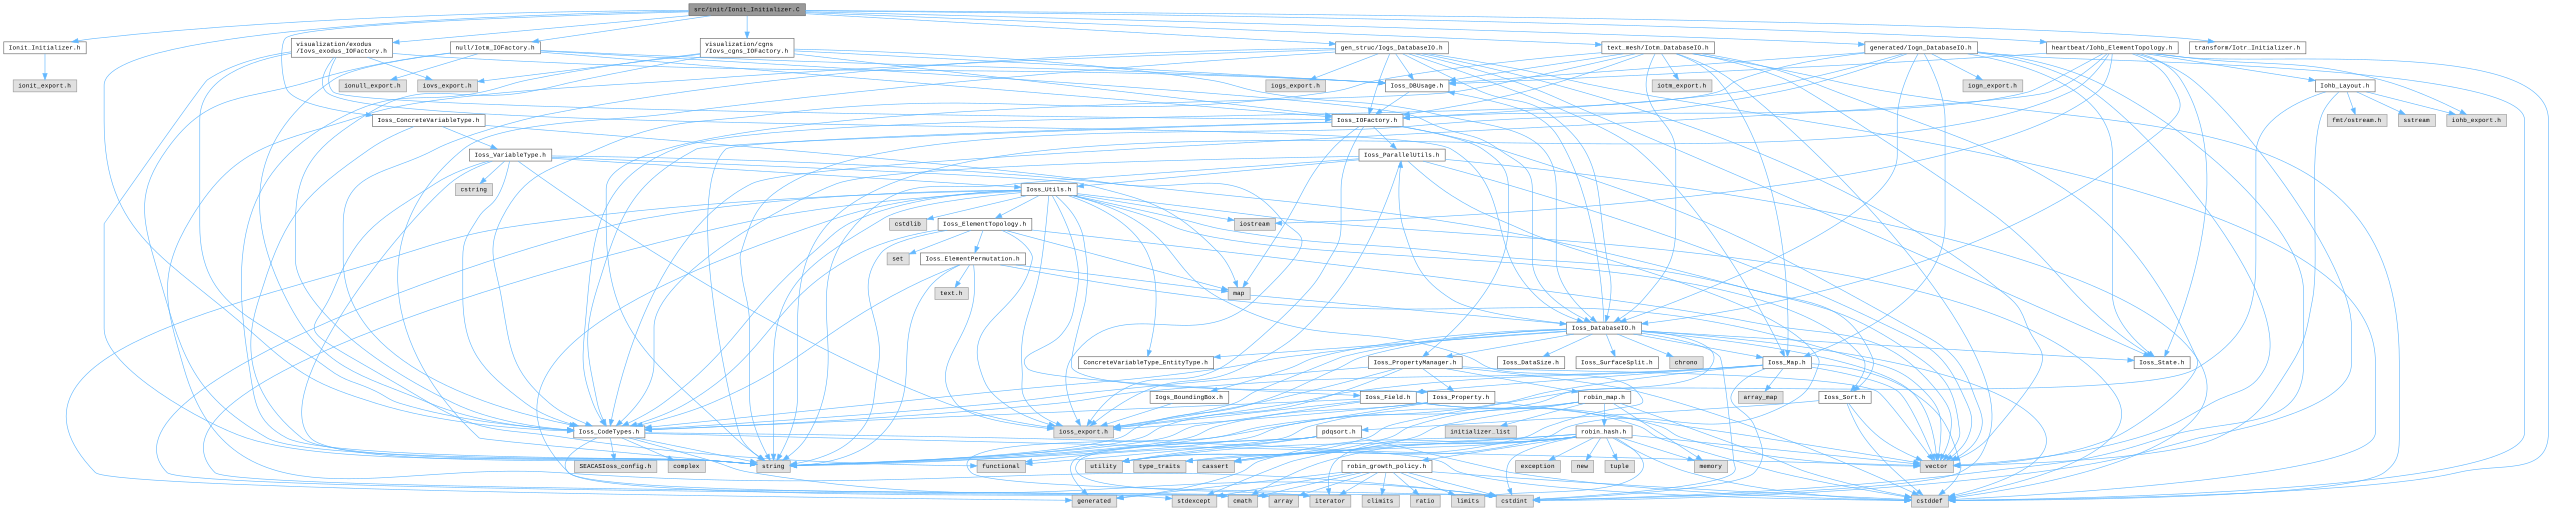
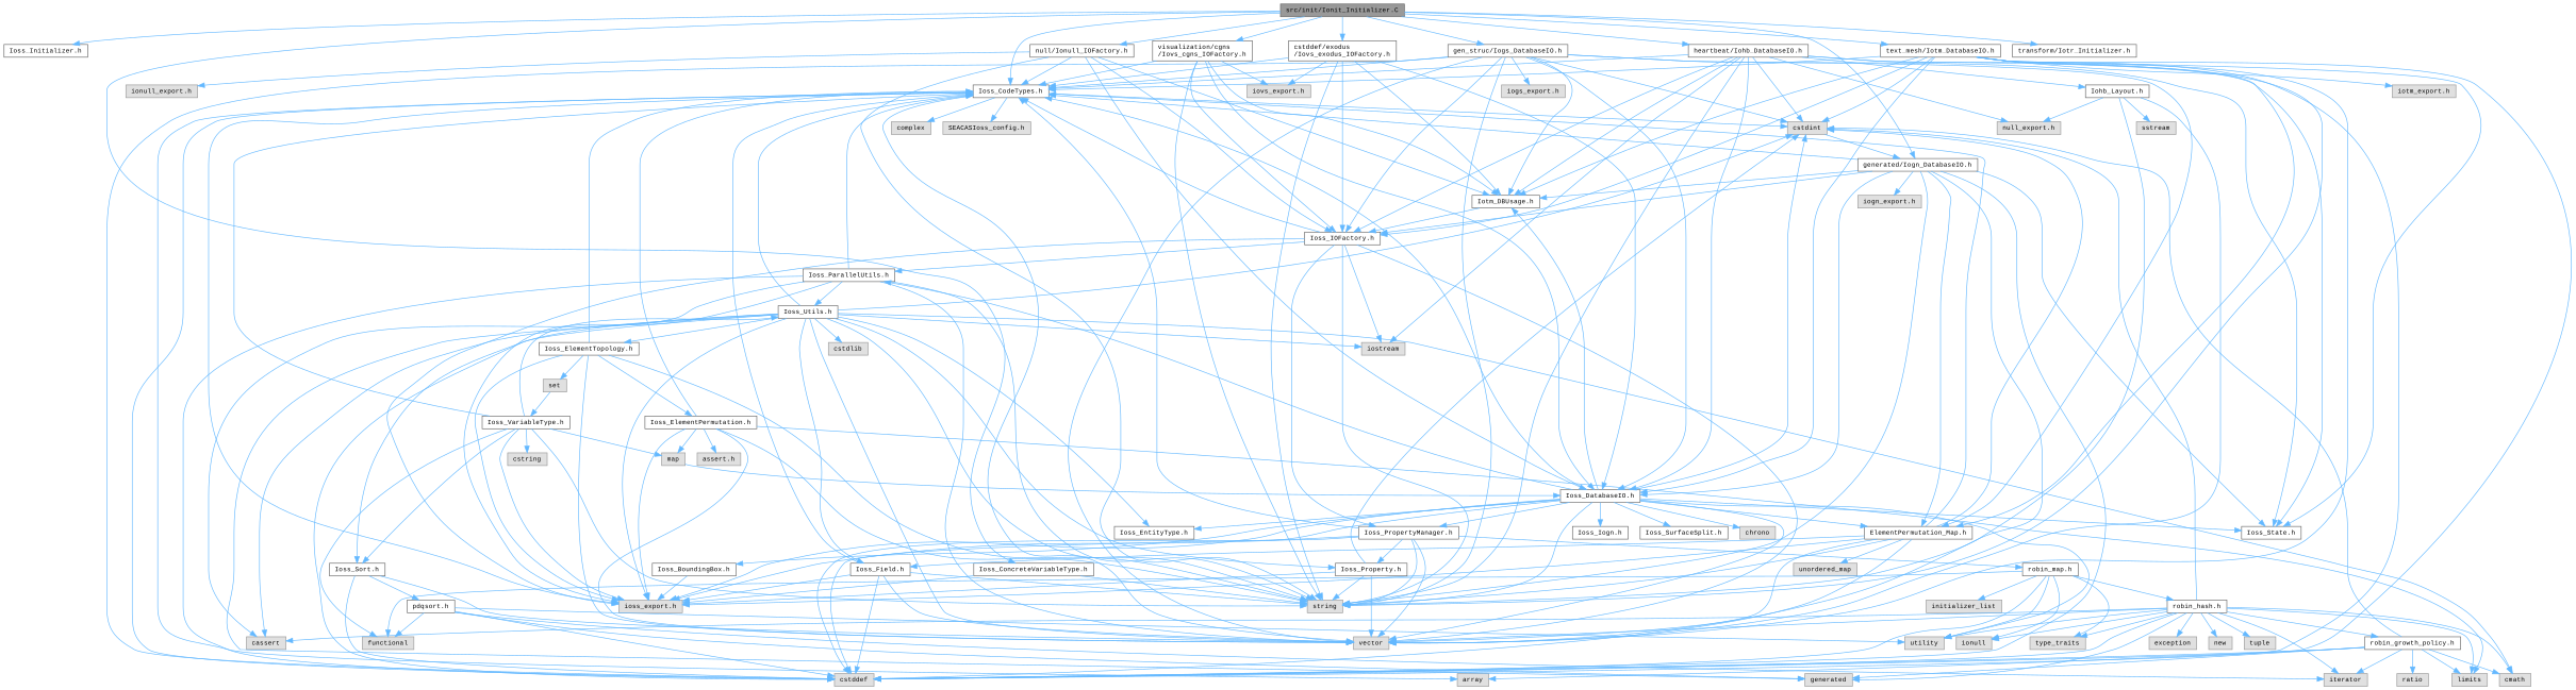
  digraph {
    fontname="Liberation Mono"
    node [color=grey60 fillcolor="#E0E0E0" fontname="Liberation Mono" fontsize=10 shape=box style=filled]
    edge [color=steelblue1 fontname="Liberation Mono" fontsize=10 labelfontname=Helvetica labelfontsize=10 style=solid]
    n1 [color=gray40 fillcolor=grey60 fontcolor=black height=0.2 label="src/init/Ionit_Initializer.C" width=0.4]
-   n2 [color=grey40 fillcolor=white height=0.2 label="Ionit_Initializer.h" width=0.4]
+   n2 [color=grey40 fillcolor=white height=0.2 label="Ioss_Initializer.h" width=0.4]
    n3 [color=grey40 fillcolor=white height=0.2 label="Ioss_CodeTypes.h" width=0.4]
    n4 [color=grey40 fillcolor=white height=0.2 label="gen_struc/Iogs_DatabaseIO.h" width=0.4]
    n5 [color=grey40 fillcolor=white height=0.2 label="generated/Iogn_DatabaseIO.h" width=0.4]
-   n6 [color=grey40 fillcolor=white height=0.2 label="heartbeat/Iohb_ElementTopology.h" width=0.4]
+   n6 [color=grey40 fillcolor=white height=0.2 label="heartbeat/Iohb_DatabaseIO.h" width=0.4]
    n7 [color=grey40 fillcolor=white height=0.2 label="text_mesh/Iotm_DatabaseIO.h" width=0.4]
    n8 [color=grey40 fillcolor=white height=0.2 label="Ioss_ConcreteVariableType.h" width=0.4]
    n9 [color=grey40 fillcolor=white height=0.2 label="transform/Iotr_Initializer.h" width=0.4]
    n10 [color=grey40 fillcolor=white height=0.2 label="visualization/cgns\l/Iovs_cgns_IOFactory.h" width=0.4]
-   n11 [color=grey40 fillcolor=white height=0.2 label="visualization/exodus\l/Iovs_exodus_IOFactory.h" width=0.4]
-   n12 [color=grey40 fillcolor=white height=0.2 label="null/Iotm_IOFactory.h" width=0.4]
-   n13 [height=0.2 label="ionit_export.h" width=0.4]
+   n11 [color=grey40 fillcolor=white height=0.2 label="cstddef/exodus\l/Iovs_exodus_IOFactory.h" width=0.4]
+   n12 [color=grey40 fillcolor=white height=0.2 label="null/Ionull_IOFactory.h" width=0.4]
    n14 [height=0.2 label=array width=0.4]
    n15 [height=0.2 label=cstddef width=0.4]
    n16 [height=0.2 label=cstdint width=0.4]
    n17 [height=0.2 label=string width=0.4]
    n18 [height=0.2 label=vector width=0.4]
    n19 [height=0.2 label="SEACASIoss_config.h" width=0.4]
    n20 [height=0.2 label=complex width=0.4]
    n21 [height=0.2 label="iogs_export.h" width=0.4]
    n22 [color=grey40 fillcolor=white height=0.2 label="Ioss_State.h" width=0.4]
-   n23 [color=grey40 fillcolor=white height=0.2 label="Ioss_DBUsage.h" width=0.4]
+   n23 [color=grey40 fillcolor=white height=0.2 label="Iotm_DBUsage.h" width=0.4]
    n24 [color=grey40 fillcolor=white height=0.2 label="Ioss_DatabaseIO.h" width=0.4]
-   n25 [color=grey40 fillcolor=white height=0.2 label="Ioss_Map.h" width=0.4]
+   n25 [color=grey40 fillcolor=white height=0.2 label="ElementPermutation_Map.h" width=0.4]
    n26 [color=grey40 fillcolor=white height=0.2 label="Ioss_IOFactory.h" width=0.4]
    n27 [height=0.2 label="iogn_export.h" width=0.4]
    n28 [height=0.2 label=iostream width=0.4]
-   n29 [height=0.2 label="iohb_export.h" width=0.4]
+   n29 [height=0.2 label="null_export.h" width=0.4]
    n30 [color=grey40 fillcolor=white height=0.2 label="Iohb_Layout.h" width=0.4]
    n31 [height=0.2 label="iotm_export.h" width=0.4]
    n32 [height=0.2 label="ioss_export.h" width=0.4]
    n33 [color=grey40 fillcolor=white height=0.2 label="Ioss_VariableType.h" width=0.4]
    n34 [height=0.2 label="iovs_export.h" width=0.4]
    n35 [height=0.2 label="ionull_export.h" width=0.4]
-   n36 [color=grey40 fillcolor=white height=0.2 label="Iogs_BoundingBox.h" width=0.4]
-   n37 [color=grey40 fillcolor=white height=0.2 label="Ioss_DataSize.h" width=0.4]
-   n38 [color=grey40 fillcolor=white height=0.2 label="ConcreteVariableType_EntityType.h" width=0.4]
+   n36 [color=grey40 fillcolor=white height=0.2 label="Ioss_BoundingBox.h" width=0.4]
+   n37 [color=grey40 fillcolor=white height=0.2 label="Ioss_Iogn.h" width=0.4]
+   n38 [color=grey40 fillcolor=white height=0.2 label="Ioss_EntityType.h" width=0.4]
    n39 [color=grey40 fillcolor=white height=0.2 label="Ioss_ParallelUtils.h" width=0.4]
    n40 [height=0.2 label=utility width=0.4]
    n41 [color=grey40 fillcolor=white height=0.2 label="Ioss_PropertyManager.h" width=0.4]
    n42 [color=grey40 fillcolor=white height=0.2 label="Ioss_SurfaceSplit.h" width=0.4]
    n43 [height=0.2 label=chrono width=0.4]
    n44 [color=grey40 fillcolor=white height=0.2 label="Ioss_Field.h" width=0.4]
-   n45 [height=0.2 label=array_map width=0.4]
+   n45 [height=0.2 label=unordered_map width=0.4]
    n46 [height=0.2 label=map width=0.4]
    n47 [color=grey40 fillcolor=white height=0.2 label="Ioss_Utils.h" width=0.4]
    n48 [height=0.2 label=cassert width=0.4]
    n49 [color=grey40 fillcolor=white height=0.2 label="Ioss_Property.h" width=0.4]
    n50 [color=grey40 fillcolor=white height=0.2 label="robin_map.h" width=0.4]
    n51 [color=grey40 fillcolor=white height=0.2 label="Ioss_ElementTopology.h" width=0.4]
    n52 [color=grey40 fillcolor=white height=0.2 label="Ioss_Sort.h" width=0.4]
    n53 [height=0.2 label=generated width=0.4]
    n54 [height=0.2 label=cmath width=0.4]
    n55 [height=0.2 label=cstdlib width=0.4]
-   n56 [height=0.2 label=stdexcept width=0.4]
    n57 [color=grey40 fillcolor=white height=0.2 label="Ioss_ElementPermutation.h" width=0.4]
    n58 [height=0.2 label=set width=0.4]
    n59 [color=grey40 fillcolor=white height=0.2 label="pdqsort.h" width=0.4]
-   n60 [height=0.2 label="text.h" width=0.4]
+   n60 [height=0.2 label="assert.h" width=0.4]
    n61 [height=0.2 label=limits width=0.4]
    n62 [height=0.2 label=functional width=0.4]
    n63 [height=0.2 label=iterator width=0.4]
    n64 [height=0.2 label=initializer_list width=0.4]
-   n65 [height=0.2 label=memory width=0.4]
+   n65 [height=0.2 label=ionull width=0.4]
    n66 [height=0.2 label=type_traits width=0.4]
    n67 [color=grey40 fillcolor=white height=0.2 label="robin_hash.h" width=0.4]
    n68 [height=0.2 label=exception width=0.4]
    n69 [height=0.2 label=new width=0.4]
    n70 [height=0.2 label=tuple width=0.4]
    n71 [color=grey40 fillcolor=white height=0.2 label="robin_growth_policy.h" width=0.4]
-   n72 [height=0.2 label=climits width=0.4]
    n73 [height=0.2 label=ratio width=0.4]
-   n74 [height=0.2 label="fmt/ostream.h" width=0.4]
    n75 [height=0.2 label=sstream width=0.4]
    n76 [height=0.2 label=cstring width=0.4]
    n1 -> n2
    n1 -> n3
    n1 -> n4
    n1 -> n5
    n1 -> n6
    n1 -> n7
    n1 -> n8
    n1 -> n9
    n1 -> n10
    n1 -> n11
    n1 -> n12
-   n2 -> n13
    n3 -> n14
    n3 -> n15
    n3 -> n16
-   n3 -> n17
+   n3 -> n32
    n3 -> n18
    n3 -> n19
    n3 -> n20
    n4 -> n3
    n4 -> n15
    n4 -> n16
    n4 -> n17
    n4 -> n18
    n4 -> n21
    n4 -> n22
    n4 -> n23
    n4 -> n24
    n4 -> n25
    n4 -> n26
    n5 -> n3
    n5 -> n15
-   n5 -> n16
+   n16 -> n5
    n5 -> n17
    n5 -> n18
    n5 -> n22
    n5 -> n23
    n5 -> n24
    n5 -> n25
    n5 -> n26
    n5 -> n27
    n6 -> n3
    n6 -> n15
    n6 -> n16
    n6 -> n17
    n6 -> n22
    n6 -> n23
    n6 -> n24
    n6 -> n26
    n6 -> n28
    n6 -> n29
    n6 -> n30
    n7 -> n3
    n7 -> n15
    n7 -> n16
    n7 -> n17
    n7 -> n18
    n7 -> n22
    n7 -> n23
    n7 -> n24
    n7 -> n25
    n7 -> n26
    n7 -> n31
    n8 -> n17
    n8 -> n32
-   n8 -> n33
+   n58 -> n33
    n10 -> n3
    n10 -> n17
    n10 -> n23
    n10 -> n24
    n10 -> n26
    n10 -> n34
    n11 -> n3
    n11 -> n17
    n11 -> n23
    n11 -> n24
    n11 -> n26
    n11 -> n34
    n12 -> n3
    n12 -> n17
    n12 -> n23
    n12 -> n24
    n12 -> n26
    n12 -> n35
    n23 -> n26
    n24 -> n3
    n24 -> n15
    n24 -> n16
    n24 -> n17
    n24 -> n18
    n24 -> n22
    n24 -> n23
    n24 -> n25
    n24 -> n32
    n24 -> n36
    n24 -> n37
    n24 -> n38
    n24 -> n39
    n24 -> n40
    n24 -> n41
    n24 -> n42
    n24 -> n43
    n25 -> n3
    n25 -> n15
    n25 -> n16
    n25 -> n17
    n25 -> n18
    n25 -> n32
    n25 -> n44
    n25 -> n45
    n26 -> n3
    n26 -> n17
    n26 -> n18
    n26 -> n32
    n26 -> n39
    n26 -> n41
-   n26 -> n46
+   n26 -> n28
    n30 -> n17
    n30 -> n18
    n30 -> n29
-   n30 -> n74
    n30 -> n75
    n33 -> n3
    n33 -> n17
    n33 -> n32
    n33 -> n46
    n33 -> n47
    n33 -> n52
    n33 -> n62
    n33 -> n76
    n36 -> n32
    n39 -> n3
    n39 -> n15
    n39 -> n17
    n39 -> n18
    n39 -> n32
    n39 -> n47
    n39 -> n48
    n41 -> n3
    n41 -> n15
    n41 -> n17
    n41 -> n18
    n41 -> n32
    n41 -> n49
    n41 -> n50
    n44 -> n3
    n44 -> n15
    n44 -> n17
    n44 -> n18
    n44 -> n32
    n46 -> n24
    n47 -> n3
    n47 -> n15
    n47 -> n16
    n47 -> n17
    n47 -> n18
    n47 -> n28
    n47 -> n32
    n47 -> n38
    n47 -> n44
    n47 -> n48
    n47 -> n49
    n47 -> n51
    n47 -> n52
    n47 -> n53
    n47 -> n54
    n47 -> n55
-   n47 -> n56
    n49 -> n16
    n49 -> n17
    n49 -> n18
    n49 -> n32
    n50 -> n15
    n50 -> n40
    n50 -> n62
    n50 -> n64
    n50 -> n65
    n50 -> n66
    n50 -> n67
    n51 -> n3
    n51 -> n17
    n51 -> n18
    n51 -> n32
-   n51 -> n46
    n51 -> n57
    n51 -> n58
    n52 -> n15
    n52 -> n18
    n52 -> n59
    n57 -> n3
    n57 -> n17
    n57 -> n18
    n57 -> n32
    n57 -> n46
    n57 -> n60
+   n57 -> n61
    n59 -> n15
    n59 -> n40
    n59 -> n53
    n59 -> n62
    n59 -> n63
    n67 -> n15
    n67 -> n16
    n67 -> n18
    n67 -> n40
    n67 -> n48
    n67 -> n53
    n67 -> n54
-   n67 -> n56
    n67 -> n61
    n67 -> n63
    n67 -> n65
    n67 -> n66
    n67 -> n68
    n67 -> n69
    n67 -> n70
    n67 -> n71
    n71 -> n14
    n71 -> n15
    n71 -> n16
    n71 -> n53
    n71 -> n54
-   n71 -> n56
    n71 -> n61
    n71 -> n63
-   n71 -> n72
    n71 -> n73
  }
